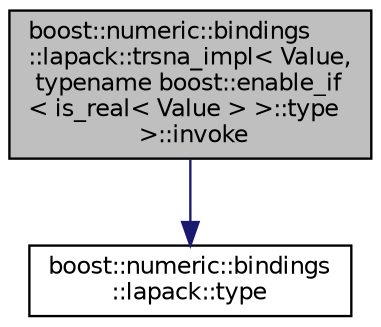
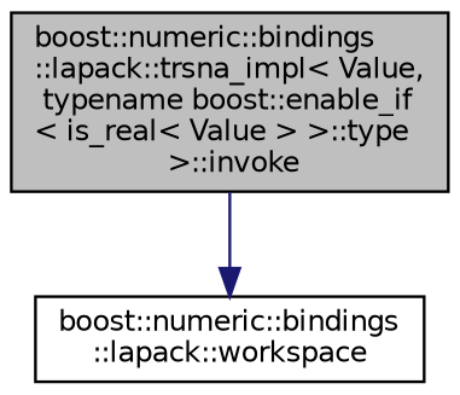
  digraph {
    rankdir=TB
    node [color=black fontname=Helvetica fontsize=10 shape=record style=filled]
    n1 [fillcolor=grey75 fontcolor=black height=0.2 label="boost::numeric::bindings\l::lapack::trsna_impl\< Value,\l typename boost::enable_if\l\< is_real\< Value \> \>::type\l \>::invoke" width=0.4]
-   n2 [fillcolor=white height=0.2 label="boost::numeric::bindings\l::lapack::type" width=0.4]
+   n2 [fillcolor=white height=0.2 label="boost::numeric::bindings\l::lapack::workspace" width=0.4]
    n1 -> n2 [color=midnightblue fontname=Helvetica fontsize=10 labelfontname=Helvetica labelfontsize=10 style=solid]
  }
